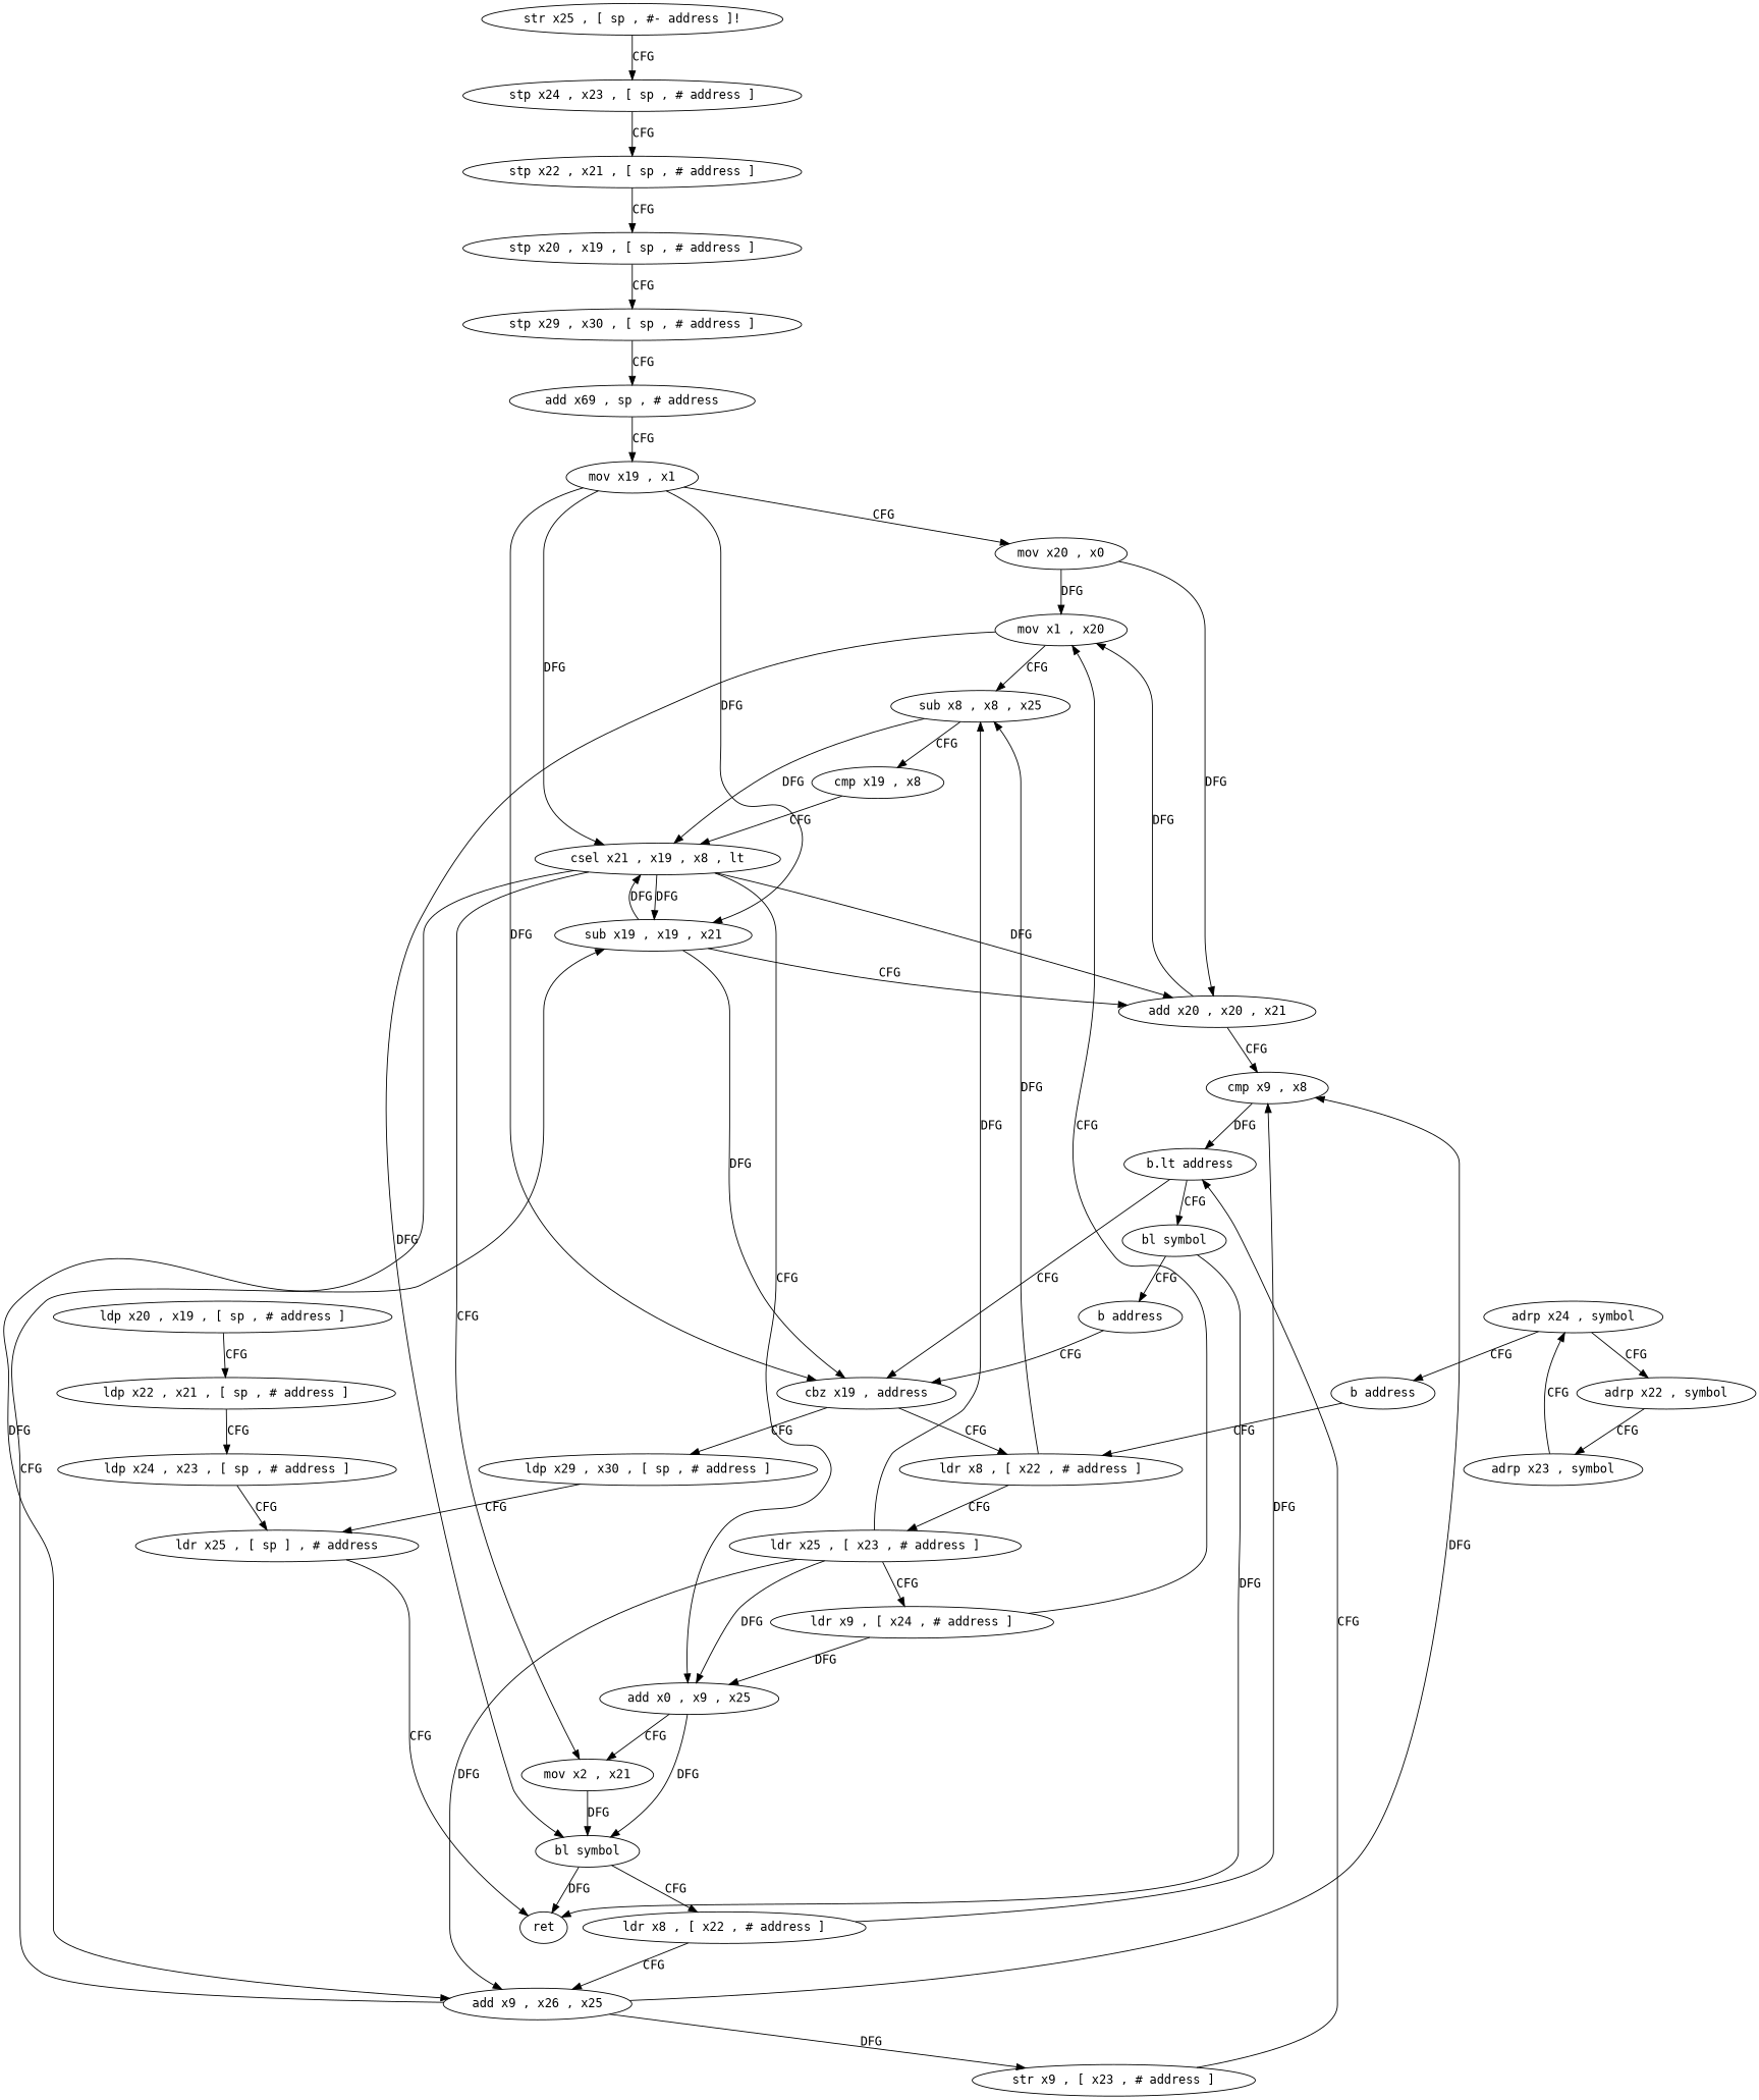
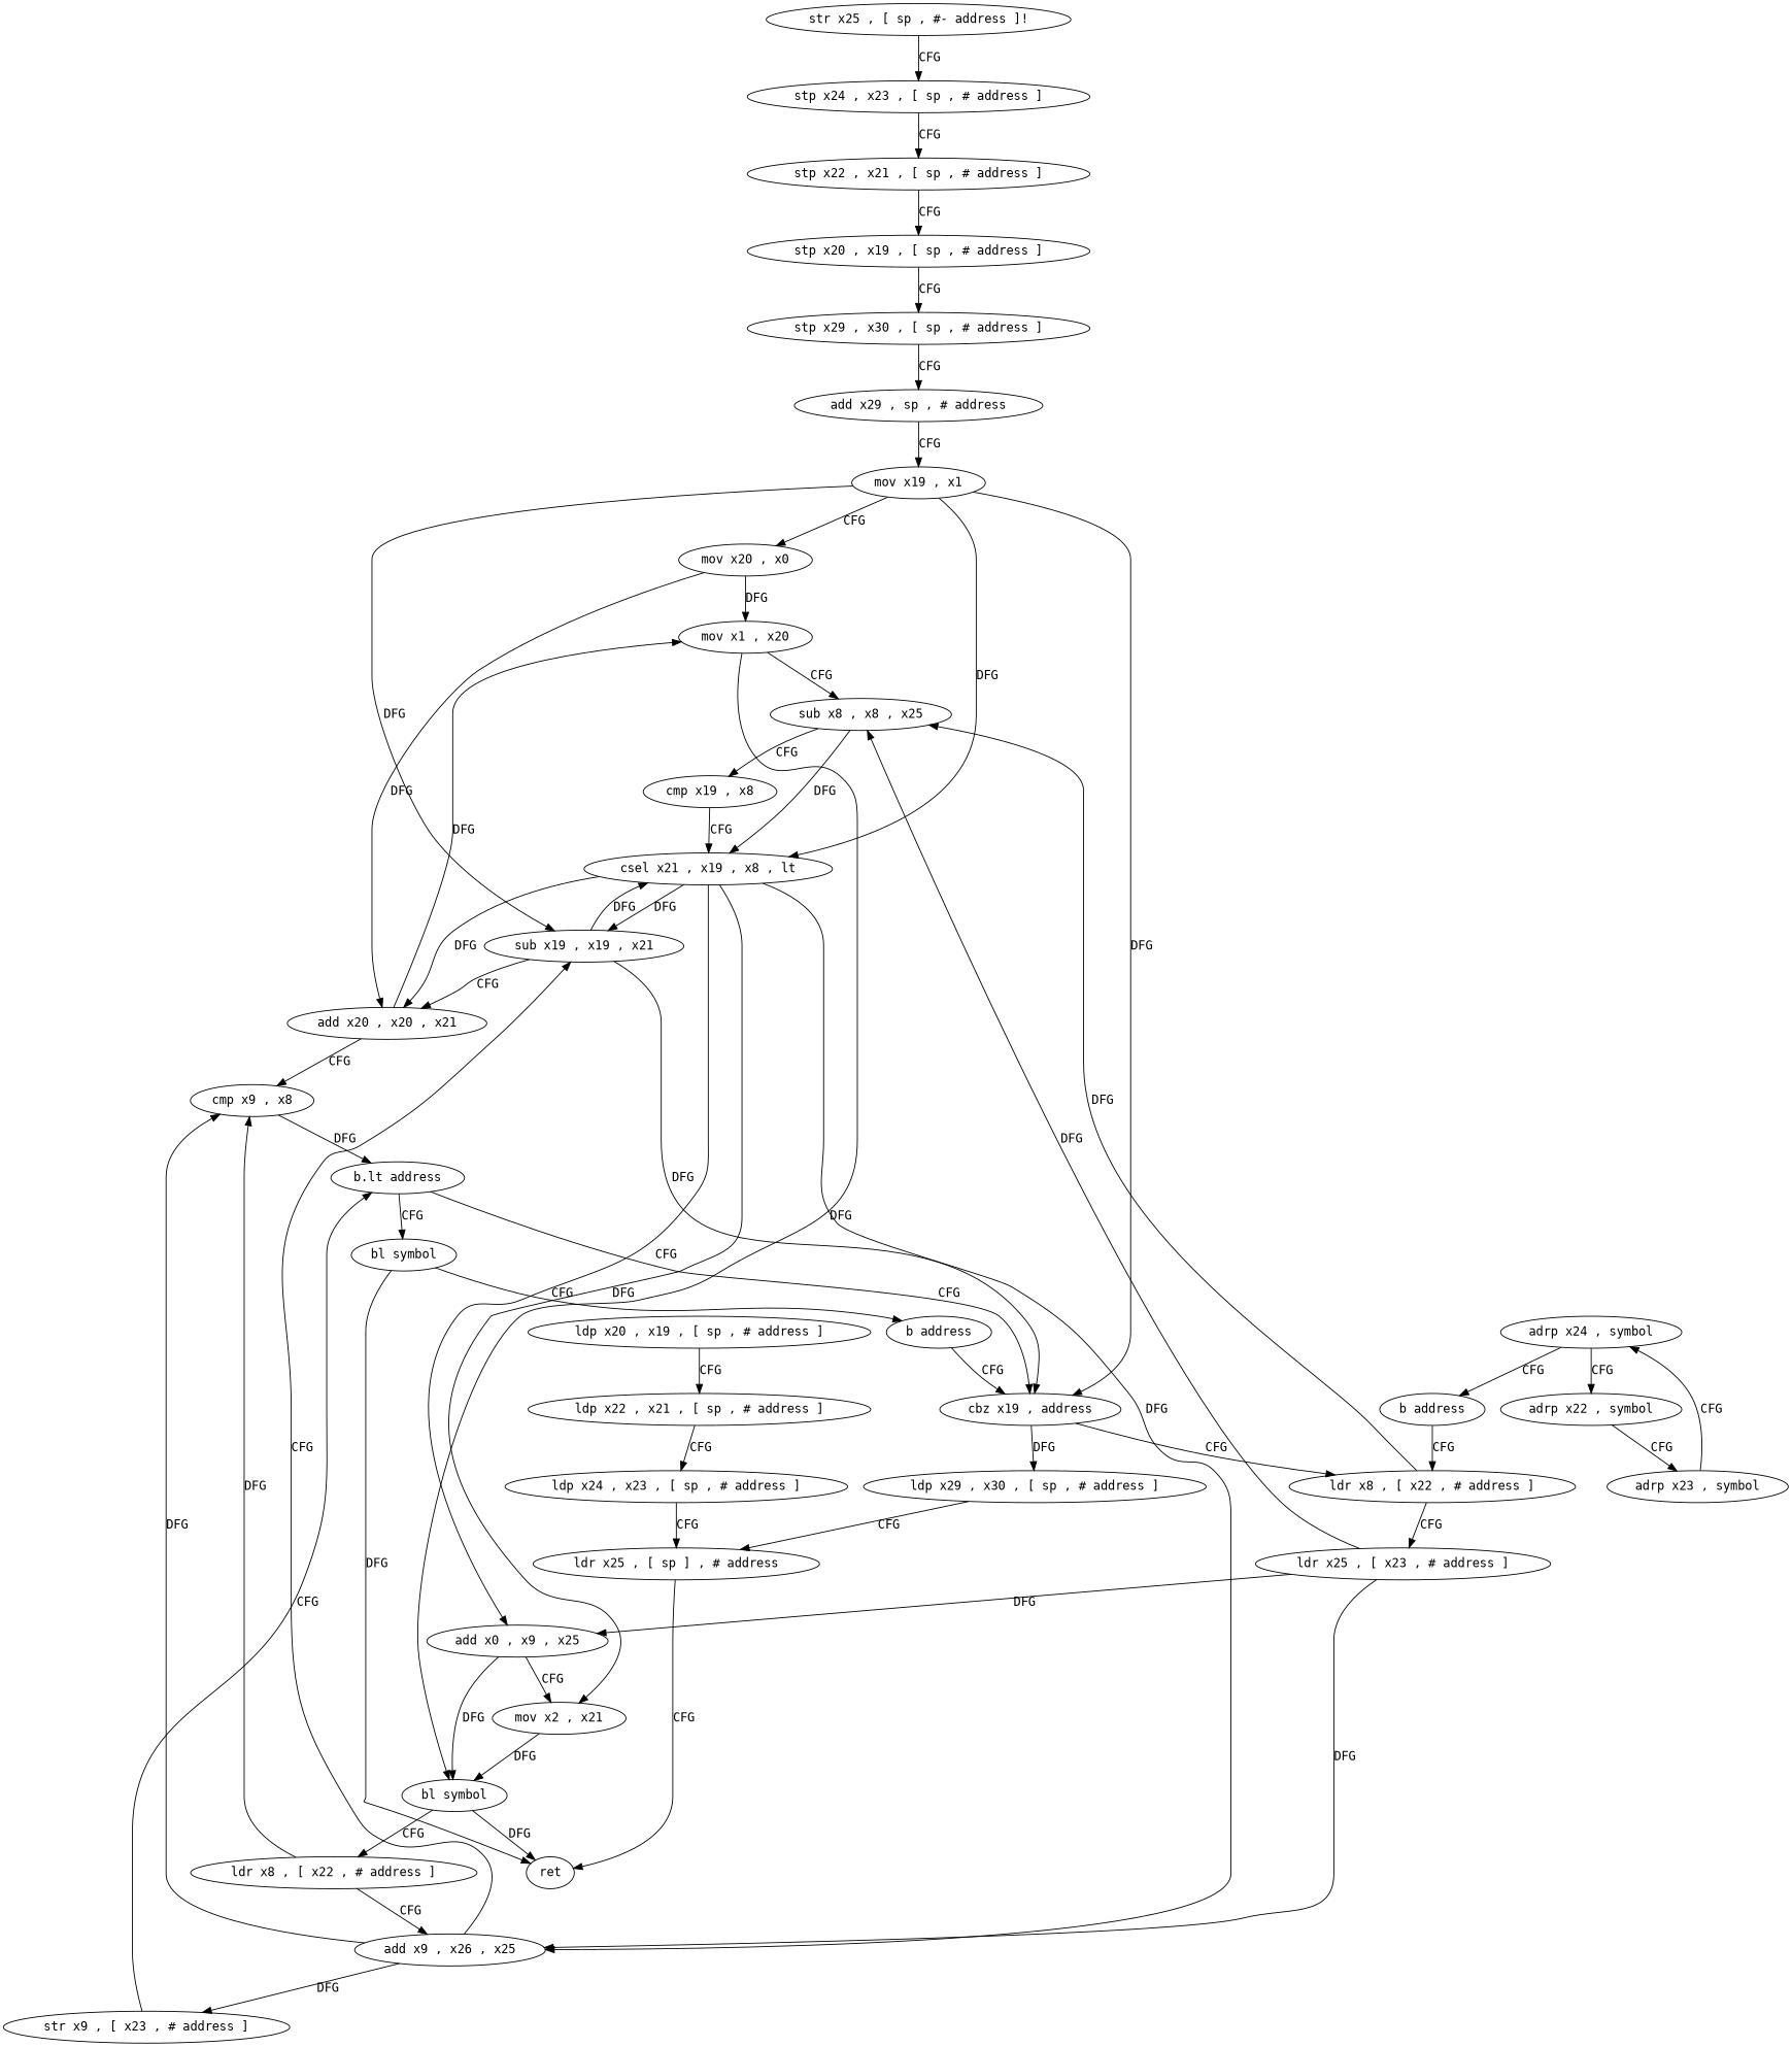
  digraph {
    fontname="DejaVu Sans Mono"
    node [fontname="DejaVu Sans Mono"]
    edge [fontname="DejaVu Sans Mono"]
    n1 [label="str x25 , [ sp , #- address ]!"]
    n2 [label="stp x24 , x23 , [ sp , # address ]"]
    n3 [label="stp x22 , x21 , [ sp , # address ]"]
    n4 [label="stp x20 , x19 , [ sp , # address ]"]
    n5 [label="stp x29 , x30 , [ sp , # address ]"]
-   n6 [label="add x69 , sp , # address"]
+   n6 [label="add x29 , sp , # address"]
    n7 [label="mov x19 , x1"]
    n8 [label="mov x20 , x0"]
    n9 [label="csel x21 , x19 , x8 , lt"]
    n10 [label="sub x19 , x19 , x21"]
    n11 [label="cbz x19 , address"]
    n12 [label="mov x1 , x20"]
    n13 [label="add x20 , x20 , x21"]
    n14 [label="add x0 , x9 , x25"]
    n15 [label="add x9 , x26 , x25"]
    n16 [label="mov x2 , x21"]
    n17 [label="ldr x8 , [ x22 , # address ]"]
    n18 [label="ldp x29 , x30 , [ sp , # address ]"]
    n19 [label="adrp x22 , symbol"]
    n20 [label="adrp x23 , symbol"]
    n21 [label="sub x8 , x8 , x25"]
    n22 [label="bl symbol"]
    n23 [label="cmp x9 , x8"]
    n24 [label="adrp x24 , symbol"]
    n25 [label="b address"]
    n26 [label="ldr x25 , [ x23 , # address ]"]
-   n27 [label="ldr x9 , [ x24 , # address ]"]
    n28 [label="cmp x19 , x8"]
    n29 [label="str x9 , [ x23 , # address ]"]
    n30 [label="ldr x8 , [ x22 , # address ]"]
    n31 [label=ret]
    n32 [label="b.lt address"]
    n33 [label="bl symbol"]
    n34 [label="b address"]
    n35 [label="ldr x25 , [ sp ] , # address"]
    n36 [label="ldp x20 , x19 , [ sp , # address ]"]
    n37 [label="ldp x22 , x21 , [ sp , # address ]"]
    n38 [label="ldp x24 , x23 , [ sp , # address ]"]
    n1 -> n2 [label=CFG]
    n2 -> n3 [label=CFG]
    n3 -> n4 [label=CFG]
    n4 -> n5 [label=CFG]
    n5 -> n6 [label=CFG]
    n6 -> n7 [label=CFG]
    n7 -> n8 [label=CFG]
    n7 -> n9 [label=DFG]
    n7 -> n10 [label=DFG]
    n7 -> n11 [label=DFG]
    n8 -> n12 [label=DFG]
    n8 -> n13 [label=DFG]
    n9 -> n10 [label=DFG]
    n9 -> n13 [label=DFG]
    n9 -> n14 [label=CFG]
    n9 -> n15 [label=DFG]
-   n9 -> n16 [label=CFG]
+   n9 -> n16 [label=DFG]
    n10 -> n9 [label=DFG]
    n10 -> n11 [label=DFG]
    n10 -> n13 [label=CFG]
    n11 -> n17 [label=CFG]
-   n11 -> n18 [label=CFG]
+   n11 -> n18 [label=DFG]
    n12 -> n21 [label=CFG]
    n12 -> n22 [label=DFG]
    n13 -> n12 [label=DFG]
    n13 -> n23 [label=CFG]
    n14 -> n16 [label=CFG]
    n14 -> n22 [label=DFG]
    n15 -> n10 [label=CFG]
    n15 -> n23 [label=DFG]
    n15 -> n29 [label=DFG]
    n16 -> n22 [label=DFG]
    n17 -> n21 [label=DFG]
    n17 -> n26 [label=CFG]
    n18 -> n35 [label=CFG]
    n19 -> n20 [label=CFG]
    n20 -> n24 [label=CFG]
    n21 -> n9 [label=DFG]
    n21 -> n28 [label=CFG]
    n22 -> n30 [label=CFG]
    n22 -> n31 [label=DFG]
    n23 -> n32 [label=DFG]
    n24 -> n19 [label=CFG]
    n24 -> n25 [label=CFG]
    n25 -> n17 [label=CFG]
    n26 -> n14 [label=DFG]
    n26 -> n15 [label=DFG]
    n26 -> n21 [label=DFG]
-   n26 -> n27 [label=CFG]
-   n27 -> n12 [label=CFG]
-   n27 -> n14 [label=DFG]
    n28 -> n9 [label=CFG]
    n29 -> n32 [label=CFG]
    n30 -> n15 [label=CFG]
    n30 -> n23 [label=DFG]
    n32 -> n11 [label=CFG]
    n32 -> n33 [label=CFG]
    n33 -> n31 [label=DFG]
    n33 -> n34 [label=CFG]
    n34 -> n11 [label=CFG]
    n35 -> n31 [label=CFG]
    n36 -> n37 [label=CFG]
    n37 -> n38 [label=CFG]
    n38 -> n35 [label=CFG]
  }
